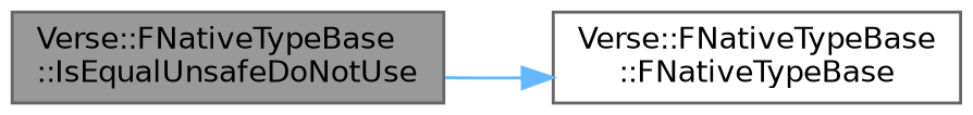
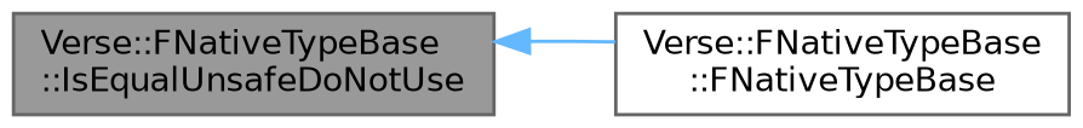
  digraph {
    rankdir=LR
    node [fontname=Helvetica fontsize=10 shape=box style=filled]
    n1 [color=gray40 fillcolor=grey60 fontcolor=black height=0.2 label="Verse::FNativeTypeBase\l::IsEqualUnsafeDoNotUse" width=0.4]
    n2 [color=grey40 fillcolor=white height=0.2 label="Verse::FNativeTypeBase\l::FNativeTypeBase" width=0.4]
-   n1 -> n2 [color=steelblue1 fontname=Helvetica fontsize=10 labelfontname=Helvetica labelfontsize=10 style=solid]
+   n2 -> n1 [color=steelblue1 fontname=Helvetica fontsize=10 labelfontname=Helvetica labelfontsize=10 style=solid]
  }
